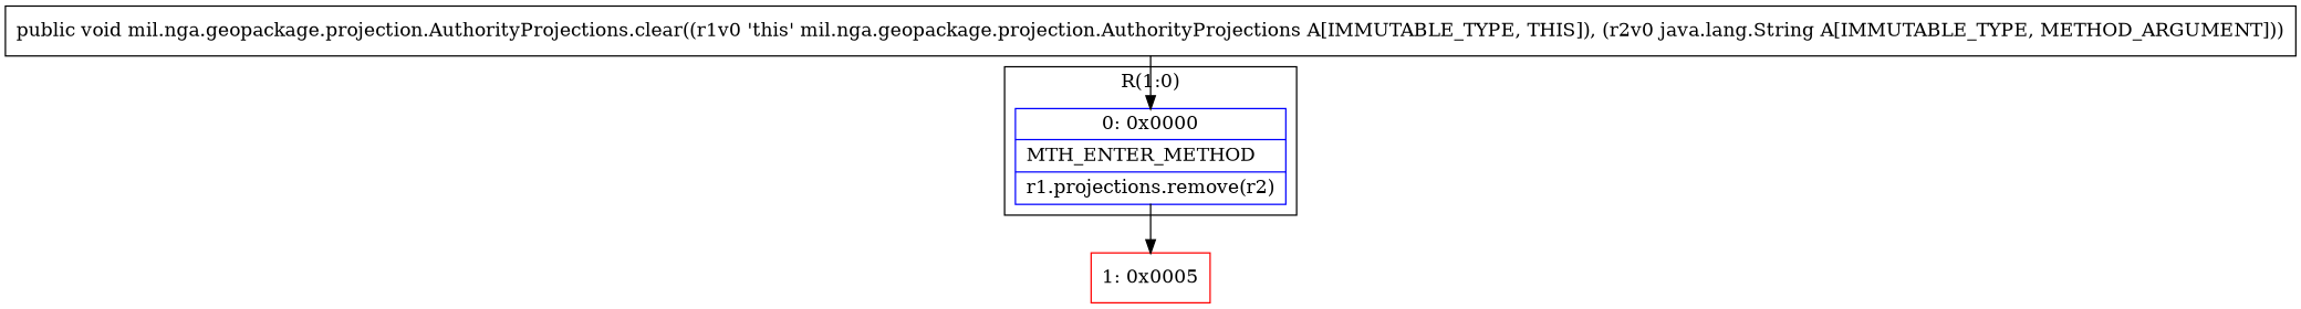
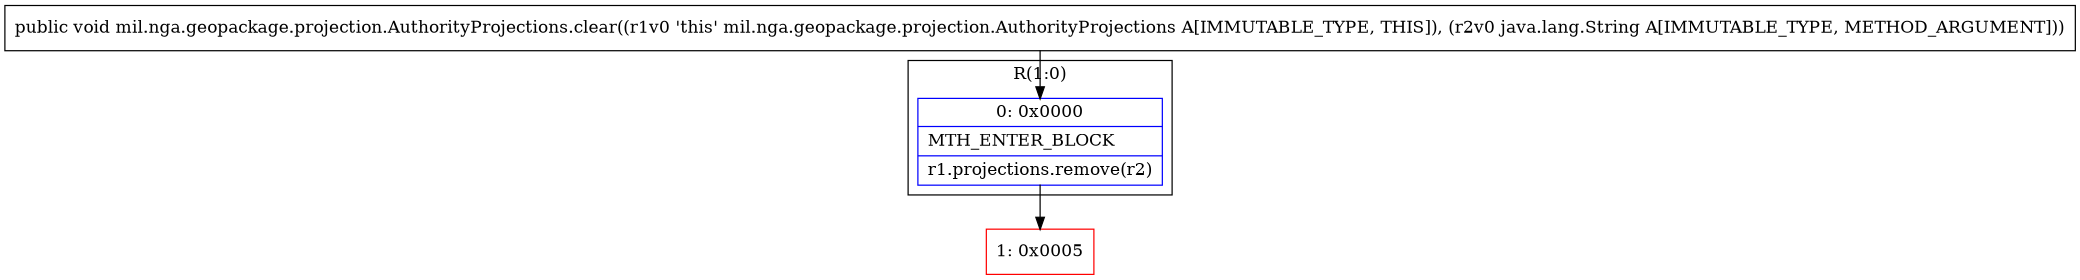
  digraph {
    node [shape=record]
-   n1 [color=blue label="{0\:\ 0x0000|MTH_ENTER_METHOD\l|r1.projections.remove(r2)\l}"]
+   n1 [color=blue label="{0\:\ 0x0000|MTH_ENTER_BLOCK\l|r1.projections.remove(r2)\l}"]
    n2 [color=red label="{1\:\ 0x0005}"]
    n3 [label="{public void mil.nga.geopackage.projection.AuthorityProjections.clear((r1v0 'this' mil.nga.geopackage.projection.AuthorityProjections A[IMMUTABLE_TYPE, THIS]), (r2v0 java.lang.String A[IMMUTABLE_TYPE, METHOD_ARGUMENT])) }"]
    subgraph cluster_1 {
      label="R(1:0)"
      n1
    }
    n1 -> n2
    n3 -> n1
  }
